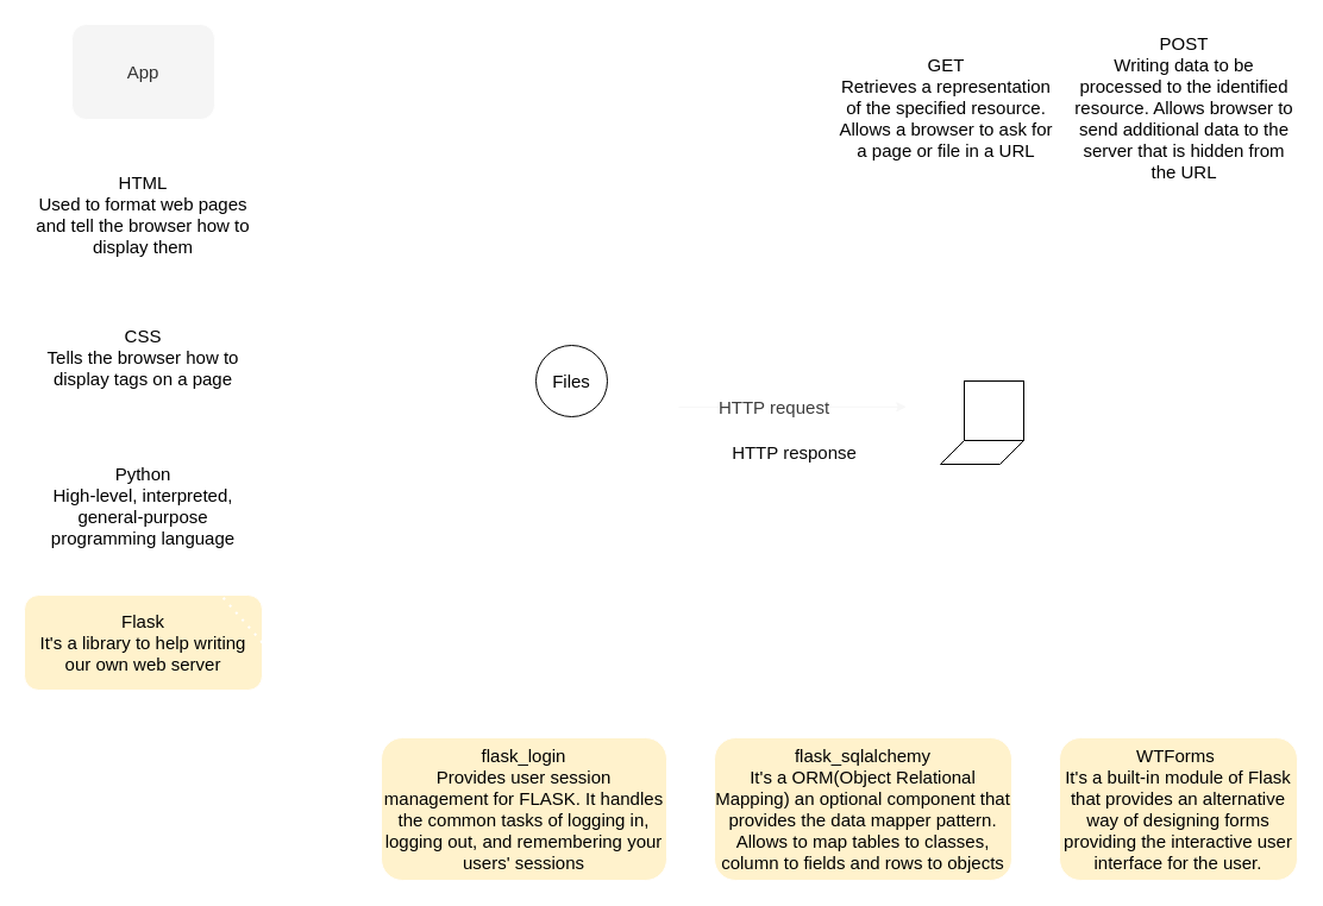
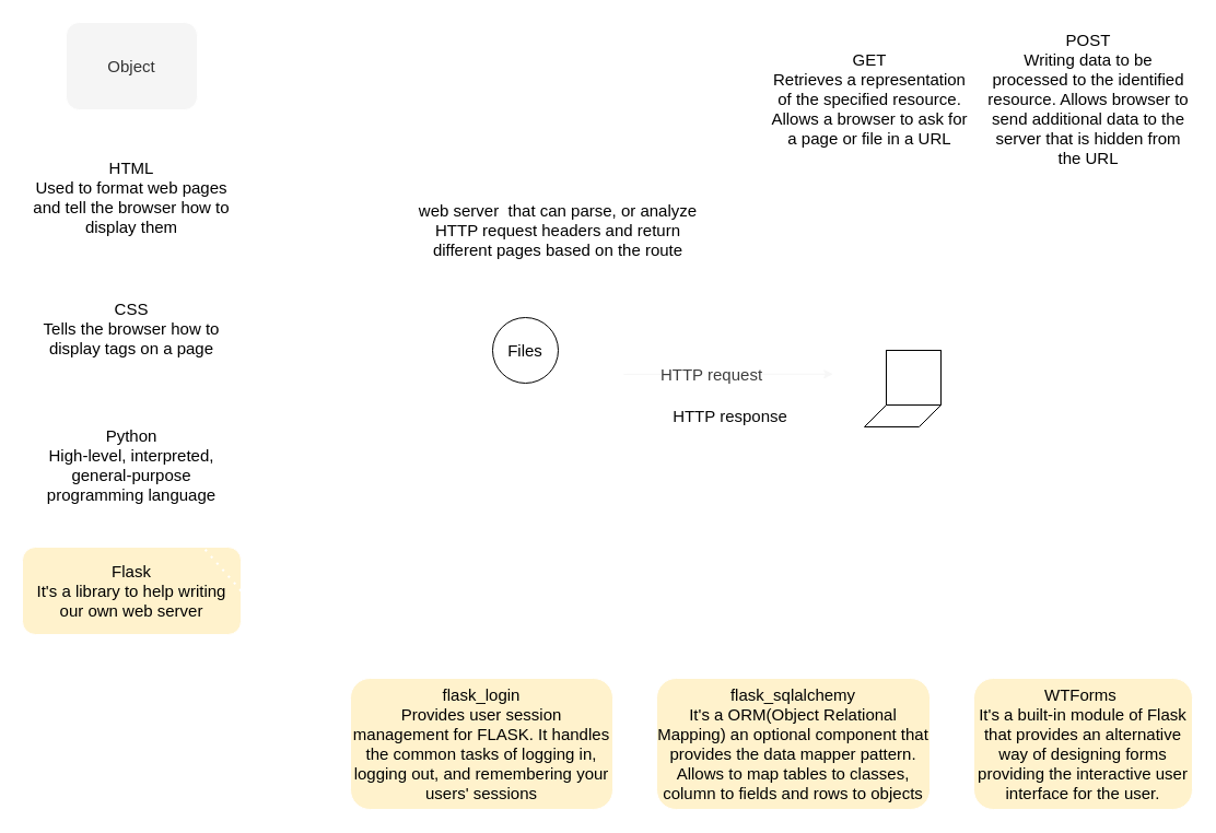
  <mxCell id="0" />
  <mxCell id="1" parent="0" />
- <mxCell id="2" value="&lt;font style=&quot;font-size: 15px;&quot;&gt;App&lt;/font&gt;" style="rounded=1;whiteSpace=wrap;html=1;fillColor=#f5f5f5;strokeColor=#FFFFFF;fontColor=#333333;labelBackgroundColor=none;" parent="1" vertex="1"><mxGeometry x="60" y="20" width="120" height="80" as="geometry" /></mxCell>
+ <mxCell id="2" value="&lt;font style=&quot;font-size: 15px;&quot;&gt;Object&lt;/font&gt;" style="rounded=1;whiteSpace=wrap;html=1;fillColor=#f5f5f5;strokeColor=#FFFFFF;fontColor=#333333;labelBackgroundColor=none;" parent="1" vertex="1"><mxGeometry x="60" y="20" width="120" height="80" as="geometry" /></mxCell>
  <mxCell id="3" value="HTML&lt;br&gt;Used to format web pages and tell the browser how to display them" style="rounded=1;whiteSpace=wrap;html=1;fontSize=15;labelBackgroundColor=none;strokeColor=#FFFFFF;" parent="1" vertex="1"><mxGeometry x="20" y="140" width="200" height="80" as="geometry" /></mxCell>
  <mxCell id="4" value="CSS&lt;br&gt;Tells the browser how to display tags on a page" style="rounded=1;whiteSpace=wrap;html=1;fontSize=15;labelBackgroundColor=none;strokeColor=#FFFFFF;" parent="1" vertex="1"><mxGeometry x="20" y="260" width="200" height="80" as="geometry" /></mxCell>
  <mxCell id="5" value="Python&lt;br&gt;High-level, interpreted, general-purpose programming language" style="rounded=1;whiteSpace=wrap;html=1;fontSize=15;labelBackgroundColor=none;strokeColor=#FFFFFF;" parent="1" vertex="1"><mxGeometry x="20" y="380" width="200" height="90" as="geometry" /></mxCell>
  <mxCell id="6" value="Flask&lt;br&gt;It's a library to help writing our own web server" style="rounded=1;whiteSpace=wrap;html=1;fontSize=15;fillColor=#fff2cc;strokeColor=#FFFFFF;labelBackgroundColor=none;" parent="1" vertex="1"><mxGeometry x="20" y="500" width="200" height="80" as="geometry" /></mxCell>
+ <mxCell id="7" value="web server&amp;nbsp;&amp;nbsp;that can parse, or analyze HTTP request headers and return different pages based on the route" style="rounded=1;whiteSpace=wrap;html=1;fontSize=15;labelBackgroundColor=none;strokeColor=#FFFFFF;" parent="1" vertex="1"><mxGeometry x="375" y="160" width="270" height="100" as="geometry" /></mxCell>
  <mxCell id="8" value="" style="ellipse;whiteSpace=wrap;html=1;aspect=fixed;fontSize=15;labelBackgroundColor=none;strokeColor=#FFFFFF;" parent="1" vertex="1"><mxGeometry x="430" y="280" width="140" height="140" as="geometry" /></mxCell>
  <mxCell id="9" value="" style="ellipse;whiteSpace=wrap;html=1;aspect=fixed;fontSize=15;labelBackgroundColor=none;strokeColor=#FFFFFF;" parent="1" vertex="1"><mxGeometry x="760" y="280" width="140" height="140" as="geometry" /></mxCell>
  <mxCell id="10" value="&lt;font style=&quot;background-color: rgb(255, 255, 255);&quot; color=&quot;#3d3d3d&quot;&gt;HTTP request&lt;/font&gt;" style="endArrow=classic;html=1;rounded=0;fontSize=15;entryX=0.009;entryY=0.441;entryDx=0;entryDy=0;entryPerimeter=0;labelBackgroundColor=none;fontColor=#FFFFFF;labelBorderColor=none;strokeColor=#F7F7F7;" parent="1" target="9" edge="1"><mxGeometry x="-0.163" relative="1" as="geometry"><mxPoint x="570" y="342" as="sourcePoint" /><mxPoint x="725" y="340" as="targetPoint" /><mxPoint as="offset" /></mxGeometry></mxCell>
  <mxCell id="11" value="&lt;span style=&quot;background-color: rgb(255, 255, 255);&quot;&gt;&lt;font color=&quot;#080808&quot;&gt;HTTP response&lt;/font&gt;&lt;/span&gt;" style="endArrow=classic;html=1;rounded=0;fontSize=15;entryX=0.977;entryY=0.72;entryDx=0;entryDy=0;entryPerimeter=0;exitX=0.048;exitY=0.707;exitDx=0;exitDy=0;exitPerimeter=0;labelBackgroundColor=none;fontColor=#FFFFFF;labelBorderColor=none;strokeColor=#FFFFFF;" parent="1" source="9" target="8" edge="1"><mxGeometry relative="1" as="geometry"><mxPoint x="750" y="380" as="sourcePoint" /><mxPoint x="580" y="380" as="targetPoint" /></mxGeometry></mxCell>
  <mxCell id="12" value="Files&lt;span style=&quot;color: rgba(0, 0, 0, 0); font-family: monospace; font-size: 0px; text-align: start;&quot;&gt;%3CmxGraphModel%3E%3Croot%3E%3CmxCell%20id%3D%220%22%2F%3E%3CmxCell%20id%3D%221%22%20parent%3D%220%22%2F%3E%3CmxCell%20id%3D%222%22%20value%3D%22%22%20style%3D%22ellipse%3BwhiteSpace%3Dwrap%3Bhtml%3D1%3Baspect%3Dfixed%3BfontSize%3D15%3B%22%20vertex%3D%221%22%20parent%3D%221%22%3E%3CmxGeometry%20x%3D%22745%22%20y%3D%22180%22%20width%3D%22140%22%20height%3D%22140%22%20as%3D%22geometry%22%2F%3E%3C%2FmxCell%3E%3C%2Froot%3E%3C%2FmxGraphModel%3E&lt;/span&gt;" style="ellipse;whiteSpace=wrap;html=1;aspect=fixed;fontSize=15;" parent="1" vertex="1"><mxGeometry x="450" y="290" width="60" height="60" as="geometry" /></mxCell>
  <mxCell id="13" value="" style="rounded=0;whiteSpace=wrap;html=1;fontSize=15;" parent="1" vertex="1"><mxGeometry x="810" y="320" width="50" height="50" as="geometry" /></mxCell>
  <mxCell id="14" value="" style="shape=parallelogram;perimeter=parallelogramPerimeter;whiteSpace=wrap;html=1;fixedSize=1;fontSize=15;" parent="1" vertex="1"><mxGeometry x="790" y="370" width="70" height="20" as="geometry" /></mxCell>
  <mxCell id="15" value="web server" style="text;html=1;align=center;verticalAlign=middle;resizable=0;points=[];autosize=1;fontSize=15;labelBackgroundColor=none;fontColor=#FFFFFF;" parent="1" vertex="1"><mxGeometry x="450" y="435" width="100" height="30" as="geometry" /></mxCell>
  <mxCell id="16" value="browser" style="text;html=1;align=center;verticalAlign=middle;resizable=0;points=[];autosize=1;fontSize=15;labelBackgroundColor=none;fontColor=#FFFFFF;" parent="1" vertex="1"><mxGeometry x="785" y="420" width="80" height="30" as="geometry" /></mxCell>
  <mxCell id="17" value="GET&lt;br&gt;Retrieves a representation of the specified resource. Allows a browser to ask for a page or file in a URL" style="rounded=1;whiteSpace=wrap;html=1;fontSize=15;labelBackgroundColor=none;strokeColor=#FFFFFF;" parent="1" vertex="1"><mxGeometry x="700" y="20" width="190" height="140" as="geometry" /></mxCell>
  <mxCell id="18" value="POST&lt;br&gt;Writing data to be processed to the identified resource. Allows browser to send additional data to the server that is hidden from the URL" style="rounded=1;whiteSpace=wrap;html=1;fontSize=15;labelBackgroundColor=none;strokeColor=#FFFFFF;" parent="1" vertex="1"><mxGeometry x="900" y="20" width="190" height="140" as="geometry" /></mxCell>
  <mxCell id="19" value="" style="endArrow=none;dashed=1;html=1;dashPattern=1 3;strokeWidth=2;rounded=0;fontSize=15;labelBackgroundColor=none;strokeColor=#FFFFFF;" parent="1" edge="1"><mxGeometry width="50" height="50" relative="1" as="geometry"><mxPoint x="700" y="330" as="sourcePoint" /><mxPoint x="810" y="160" as="targetPoint" /><Array as="points"><mxPoint x="810" y="220" /></Array></mxGeometry></mxCell>
  <mxCell id="20" value="" style="endArrow=none;dashed=1;html=1;dashPattern=1 3;strokeWidth=2;rounded=0;fontSize=15;labelBackgroundColor=none;strokeColor=#FFFFFF;" parent="1" edge="1"><mxGeometry width="50" height="50" relative="1" as="geometry"><mxPoint x="810" y="220" as="sourcePoint" /><mxPoint x="970" y="160" as="targetPoint" /></mxGeometry></mxCell>
  <mxCell id="21" value="" style="endArrow=none;dashed=1;html=1;dashPattern=1 3;strokeWidth=2;rounded=0;fontSize=15;exitX=1;exitY=0.5;exitDx=0;exitDy=0;labelBackgroundColor=none;strokeColor=#FFFFFF;" parent="1" source="6" target="5" edge="1"><mxGeometry width="50" height="50" relative="1" as="geometry"><mxPoint x="220" y="460" as="sourcePoint" /><mxPoint x="270" y="410" as="targetPoint" /></mxGeometry></mxCell>
  <mxCell id="22" value="" style="endArrow=none;html=1;rounded=0;fontSize=15;labelBackgroundColor=none;strokeColor=#FFFFFF;" parent="1" target="6" edge="1"><mxGeometry width="50" height="50" relative="1" as="geometry"><mxPoint x="990" y="540" as="sourcePoint" /><mxPoint x="460" y="540" as="targetPoint" /></mxGeometry></mxCell>
  <mxCell id="23" value="" style="endArrow=none;html=1;rounded=0;fontSize=15;labelBackgroundColor=none;strokeColor=#FFFFFF;" parent="1" edge="1"><mxGeometry width="50" height="50" relative="1" as="geometry"><mxPoint x="120" y="500" as="sourcePoint" /><mxPoint x="119.55" y="470" as="targetPoint" /></mxGeometry></mxCell>
  <mxCell id="24" value="" style="endArrow=none;html=1;rounded=0;fontSize=15;labelBackgroundColor=none;strokeColor=#FFFFFF;" parent="1" edge="1"><mxGeometry width="50" height="50" relative="1" as="geometry"><mxPoint x="120" y="380" as="sourcePoint" /><mxPoint x="119.55" y="340" as="targetPoint" /></mxGeometry></mxCell>
  <mxCell id="25" value="" style="endArrow=none;html=1;rounded=0;fontSize=15;labelBackgroundColor=none;strokeColor=#FFFFFF;" parent="1" edge="1"><mxGeometry width="50" height="50" relative="1" as="geometry"><mxPoint x="120" y="260" as="sourcePoint" /><mxPoint x="119.55" y="220" as="targetPoint" /></mxGeometry></mxCell>
  <mxCell id="26" value="flask_login&lt;br&gt;Provides user session management for FLASK. It handles the common tasks of logging in, logging out, and remembering your users' sessions" style="rounded=1;whiteSpace=wrap;html=1;fontSize=15;shadow=0;sketch=0;glass=0;fillColor=#fff2cc;strokeColor=#FFFFFF;labelBackgroundColor=none;" parent="1" vertex="1"><mxGeometry x="320" y="620" width="240" height="120" as="geometry" /></mxCell>
  <mxCell id="27" value="flask_sqlalchemy&lt;br&gt;It's a ORM(Object Relational Mapping) an optional component that provides the data mapper pattern. Allows to map tables to classes, column to fields and rows to objects" style="rounded=1;whiteSpace=wrap;html=1;fontSize=15;fillColor=#fff2cc;strokeColor=#FFFFFF;labelBackgroundColor=none;" parent="1" vertex="1"><mxGeometry x="600" y="620" width="250" height="120" as="geometry" /></mxCell>
  <mxCell id="28" value="WTForms&amp;nbsp;&lt;br&gt;It's a built-in module of Flask that provides an alternative way of designing forms providing the interactive user interface for the user." style="rounded=1;whiteSpace=wrap;html=1;fontSize=15;fillColor=#fff2cc;strokeColor=#FFFFFF;labelBackgroundColor=none;" parent="1" vertex="1"><mxGeometry x="890" y="620" width="200" height="120" as="geometry" /></mxCell>
  <mxCell id="29" value="" style="endArrow=none;html=1;rounded=0;fontSize=15;labelBackgroundColor=none;strokeColor=#FFFFFF;" parent="1" edge="1"><mxGeometry width="50" height="50" relative="1" as="geometry"><mxPoint x="720" y="580" as="sourcePoint" /><mxPoint x="720" y="540" as="targetPoint" /></mxGeometry></mxCell>
  <mxCell id="30" value="" style="endArrow=none;html=1;rounded=0;fontSize=15;labelBackgroundColor=none;strokeColor=#FFFFFF;" parent="1" edge="1"><mxGeometry width="50" height="50" relative="1" as="geometry"><mxPoint x="439.55" y="620" as="sourcePoint" /><mxPoint x="440" y="540" as="targetPoint" /></mxGeometry></mxCell>
  <mxCell id="31" value="" style="endArrow=none;html=1;rounded=0;fontSize=15;labelBackgroundColor=none;strokeColor=#FFFFFF;" parent="1" edge="1"><mxGeometry width="50" height="50" relative="1" as="geometry"><mxPoint x="720" y="620" as="sourcePoint" /><mxPoint x="720" y="580" as="targetPoint" /></mxGeometry></mxCell>
  <mxCell id="32" value="" style="endArrow=none;html=1;rounded=0;fontSize=15;exitX=0.5;exitY=0;exitDx=0;exitDy=0;labelBackgroundColor=none;strokeColor=#FFFFFF;" parent="1" source="28" edge="1"><mxGeometry width="50" height="50" relative="1" as="geometry"><mxPoint x="130" y="510" as="sourcePoint" /><mxPoint x="990" y="540" as="targetPoint" /></mxGeometry></mxCell>
  <mxCell id="33" value="" style="endArrow=classic;html=1;rounded=0;fontFamily=Helvetica;fontSize=15;entryX=0.5;entryY=1;entryDx=0;entryDy=0;exitX=0.5;exitY=0;exitDx=0;exitDy=0;exitPerimeter=0;labelBackgroundColor=none;strokeColor=#FFFFFF;" parent="1" source="3" target="2" edge="1"><mxGeometry width="50" height="50" relative="1" as="geometry"><mxPoint x="110" y="140" as="sourcePoint" /><mxPoint x="160" y="90" as="targetPoint" /></mxGeometry></mxCell>
